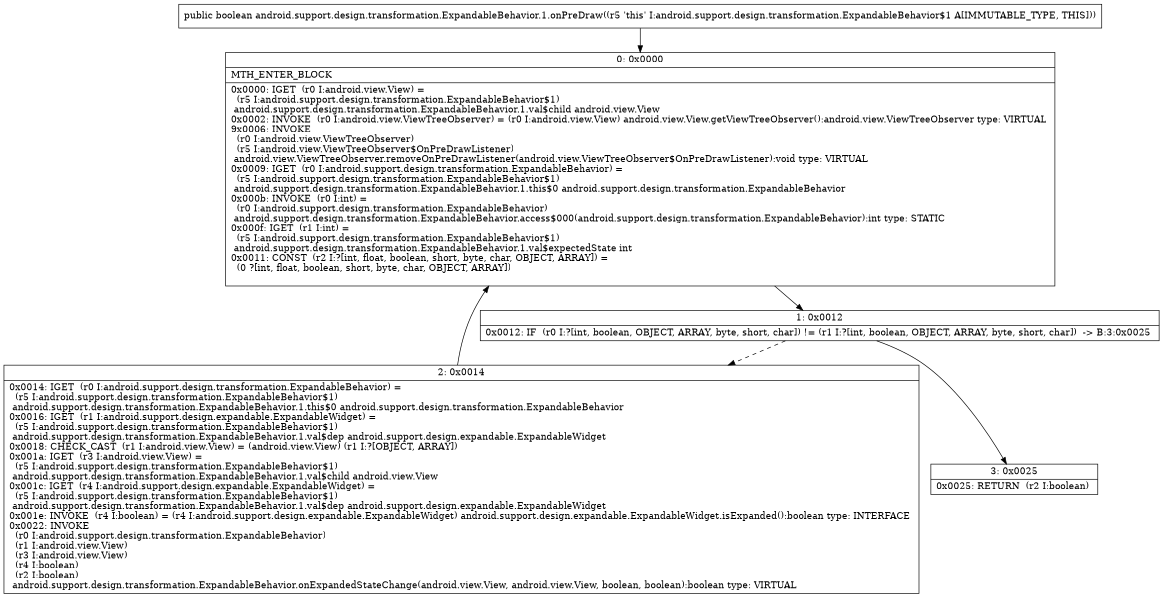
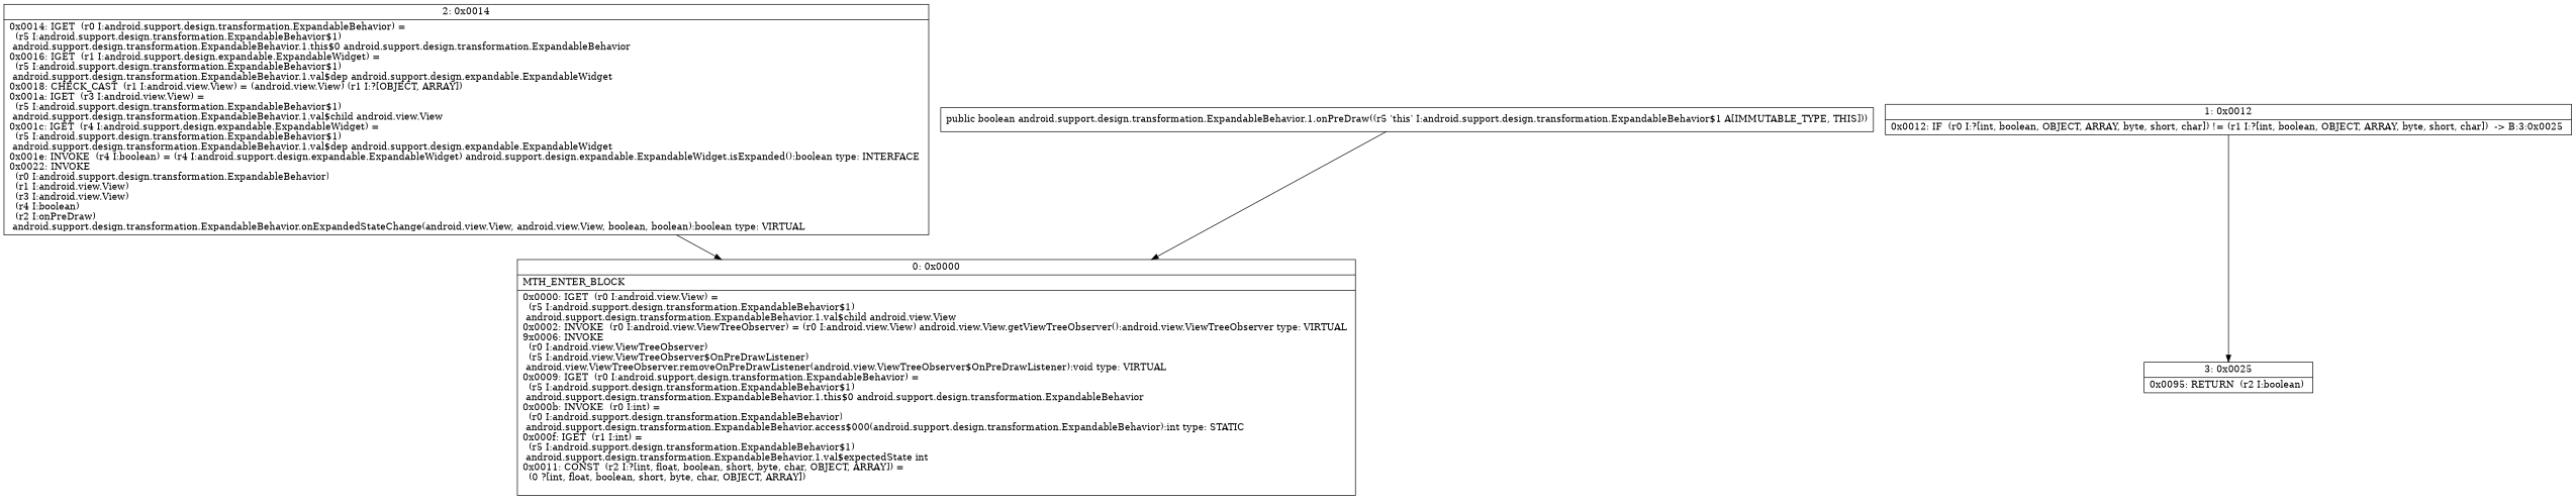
  digraph {
    node [shape=record]
    n1 [label="{0\:\ 0x0000|MTH_ENTER_BLOCK\l|0x0000: IGET  (r0 I:android.view.View) = \l  (r5 I:android.support.design.transformation.ExpandableBehavior$1)\l android.support.design.transformation.ExpandableBehavior.1.val$child android.view.View \l0x0002: INVOKE  (r0 I:android.view.ViewTreeObserver) = (r0 I:android.view.View) android.view.View.getViewTreeObserver():android.view.ViewTreeObserver type: VIRTUAL \l9x0006: INVOKE  \l  (r0 I:android.view.ViewTreeObserver)\l  (r5 I:android.view.ViewTreeObserver$OnPreDrawListener)\l android.view.ViewTreeObserver.removeOnPreDrawListener(android.view.ViewTreeObserver$OnPreDrawListener):void type: VIRTUAL \l0x0009: IGET  (r0 I:android.support.design.transformation.ExpandableBehavior) = \l  (r5 I:android.support.design.transformation.ExpandableBehavior$1)\l android.support.design.transformation.ExpandableBehavior.1.this$0 android.support.design.transformation.ExpandableBehavior \l0x000b: INVOKE  (r0 I:int) = \l  (r0 I:android.support.design.transformation.ExpandableBehavior)\l android.support.design.transformation.ExpandableBehavior.access$000(android.support.design.transformation.ExpandableBehavior):int type: STATIC \l0x000f: IGET  (r1 I:int) = \l  (r5 I:android.support.design.transformation.ExpandableBehavior$1)\l android.support.design.transformation.ExpandableBehavior.1.val$expectedState int \l0x0011: CONST  (r2 I:?[int, float, boolean, short, byte, char, OBJECT, ARRAY]) = \l  (0 ?[int, float, boolean, short, byte, char, OBJECT, ARRAY])\l \l}"]
    n2 [label="{1\:\ 0x0012|0x0012: IF  (r0 I:?[int, boolean, OBJECT, ARRAY, byte, short, char]) != (r1 I:?[int, boolean, OBJECT, ARRAY, byte, short, char])  \-\> B:3:0x0025 \l}"]
-   n3 [label="{2\:\ 0x0014|0x0014: IGET  (r0 I:android.support.design.transformation.ExpandableBehavior) = \l  (r5 I:android.support.design.transformation.ExpandableBehavior$1)\l android.support.design.transformation.ExpandableBehavior.1.this$0 android.support.design.transformation.ExpandableBehavior \l0x0016: IGET  (r1 I:android.support.design.expandable.ExpandableWidget) = \l  (r5 I:android.support.design.transformation.ExpandableBehavior$1)\l android.support.design.transformation.ExpandableBehavior.1.val$dep android.support.design.expandable.ExpandableWidget \l0x0018: CHECK_CAST  (r1 I:android.view.View) = (android.view.View) (r1 I:?[OBJECT, ARRAY]) \l0x001a: IGET  (r3 I:android.view.View) = \l  (r5 I:android.support.design.transformation.ExpandableBehavior$1)\l android.support.design.transformation.ExpandableBehavior.1.val$child android.view.View \l0x001c: IGET  (r4 I:android.support.design.expandable.ExpandableWidget) = \l  (r5 I:android.support.design.transformation.ExpandableBehavior$1)\l android.support.design.transformation.ExpandableBehavior.1.val$dep android.support.design.expandable.ExpandableWidget \l0x001e: INVOKE  (r4 I:boolean) = (r4 I:android.support.design.expandable.ExpandableWidget) android.support.design.expandable.ExpandableWidget.isExpanded():boolean type: INTERFACE \l0x0022: INVOKE  \l  (r0 I:android.support.design.transformation.ExpandableBehavior)\l  (r1 I:android.view.View)\l  (r3 I:android.view.View)\l  (r4 I:boolean)\l  (r2 I:boolean)\l android.support.design.transformation.ExpandableBehavior.onExpandedStateChange(android.view.View, android.view.View, boolean, boolean):boolean type: VIRTUAL \l}"]
-   n4 [label="{3\:\ 0x0025|0x0025: RETURN  (r2 I:boolean) \l}"]
+   n3 [label="{2\:\ 0x0014|0x0014: IGET  (r0 I:android.support.design.transformation.ExpandableBehavior) = \l  (r5 I:android.support.design.transformation.ExpandableBehavior$1)\l android.support.design.transformation.ExpandableBehavior.1.this$0 android.support.design.transformation.ExpandableBehavior \l0x0016: IGET  (r1 I:android.support.design.expandable.ExpandableWidget) = \l  (r5 I:android.support.design.transformation.ExpandableBehavior$1)\l android.support.design.transformation.ExpandableBehavior.1.val$dep android.support.design.expandable.ExpandableWidget \l0x0018: CHECK_CAST  (r1 I:android.view.View) = (android.view.View) (r1 I:?[OBJECT, ARRAY]) \l0x001a: IGET  (r3 I:android.view.View) = \l  (r5 I:android.support.design.transformation.ExpandableBehavior$1)\l android.support.design.transformation.ExpandableBehavior.1.val$child android.view.View \l0x001c: IGET  (r4 I:android.support.design.expandable.ExpandableWidget) = \l  (r5 I:android.support.design.transformation.ExpandableBehavior$1)\l android.support.design.transformation.ExpandableBehavior.1.val$dep android.support.design.expandable.ExpandableWidget \l0x001e: INVOKE  (r4 I:boolean) = (r4 I:android.support.design.expandable.ExpandableWidget) android.support.design.expandable.ExpandableWidget.isExpanded():boolean type: INTERFACE \l0x0022: INVOKE  \l  (r0 I:android.support.design.transformation.ExpandableBehavior)\l  (r1 I:android.view.View)\l  (r3 I:android.view.View)\l  (r4 I:boolean)\l  (r2 I:onPreDraw)\l android.support.design.transformation.ExpandableBehavior.onExpandedStateChange(android.view.View, android.view.View, boolean, boolean):boolean type: VIRTUAL \l}"]
+   n4 [label="{3\:\ 0x0025|0x0095: RETURN  (r2 I:boolean) \l}"]
    n5 [label="{public boolean android.support.design.transformation.ExpandableBehavior.1.onPreDraw((r5 'this' I:android.support.design.transformation.ExpandableBehavior$1 A[IMMUTABLE_TYPE, THIS])) }"]
-   n1 -> n2
-   n2 -> n3 [style=dashed]
    n2 -> n4
    n3 -> n1
    n5 -> n1
  }
